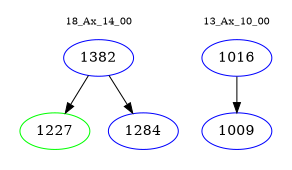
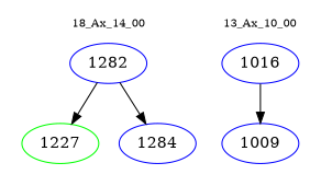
  digraph {
    node [color=blue]
    edge [color=black]
-   n1 [label=1382]
+   n1 [label=1282]
    n2 [color=green label=1227]
    n3 [label=1284]
    n4 [label=1016]
    n5 [label=1009]
    subgraph cluster_1 {
      color=white
      fontsize=10
      label="18_Ax_14_00"
      n1
      n2
      n3
    }
    subgraph cluster_2 {
      color=white
      fontsize=10
      label="13_Ax_10_00"
      n4
      n5
    }
    n1 -> n2
    n1 -> n3
    n4 -> n5
  }
